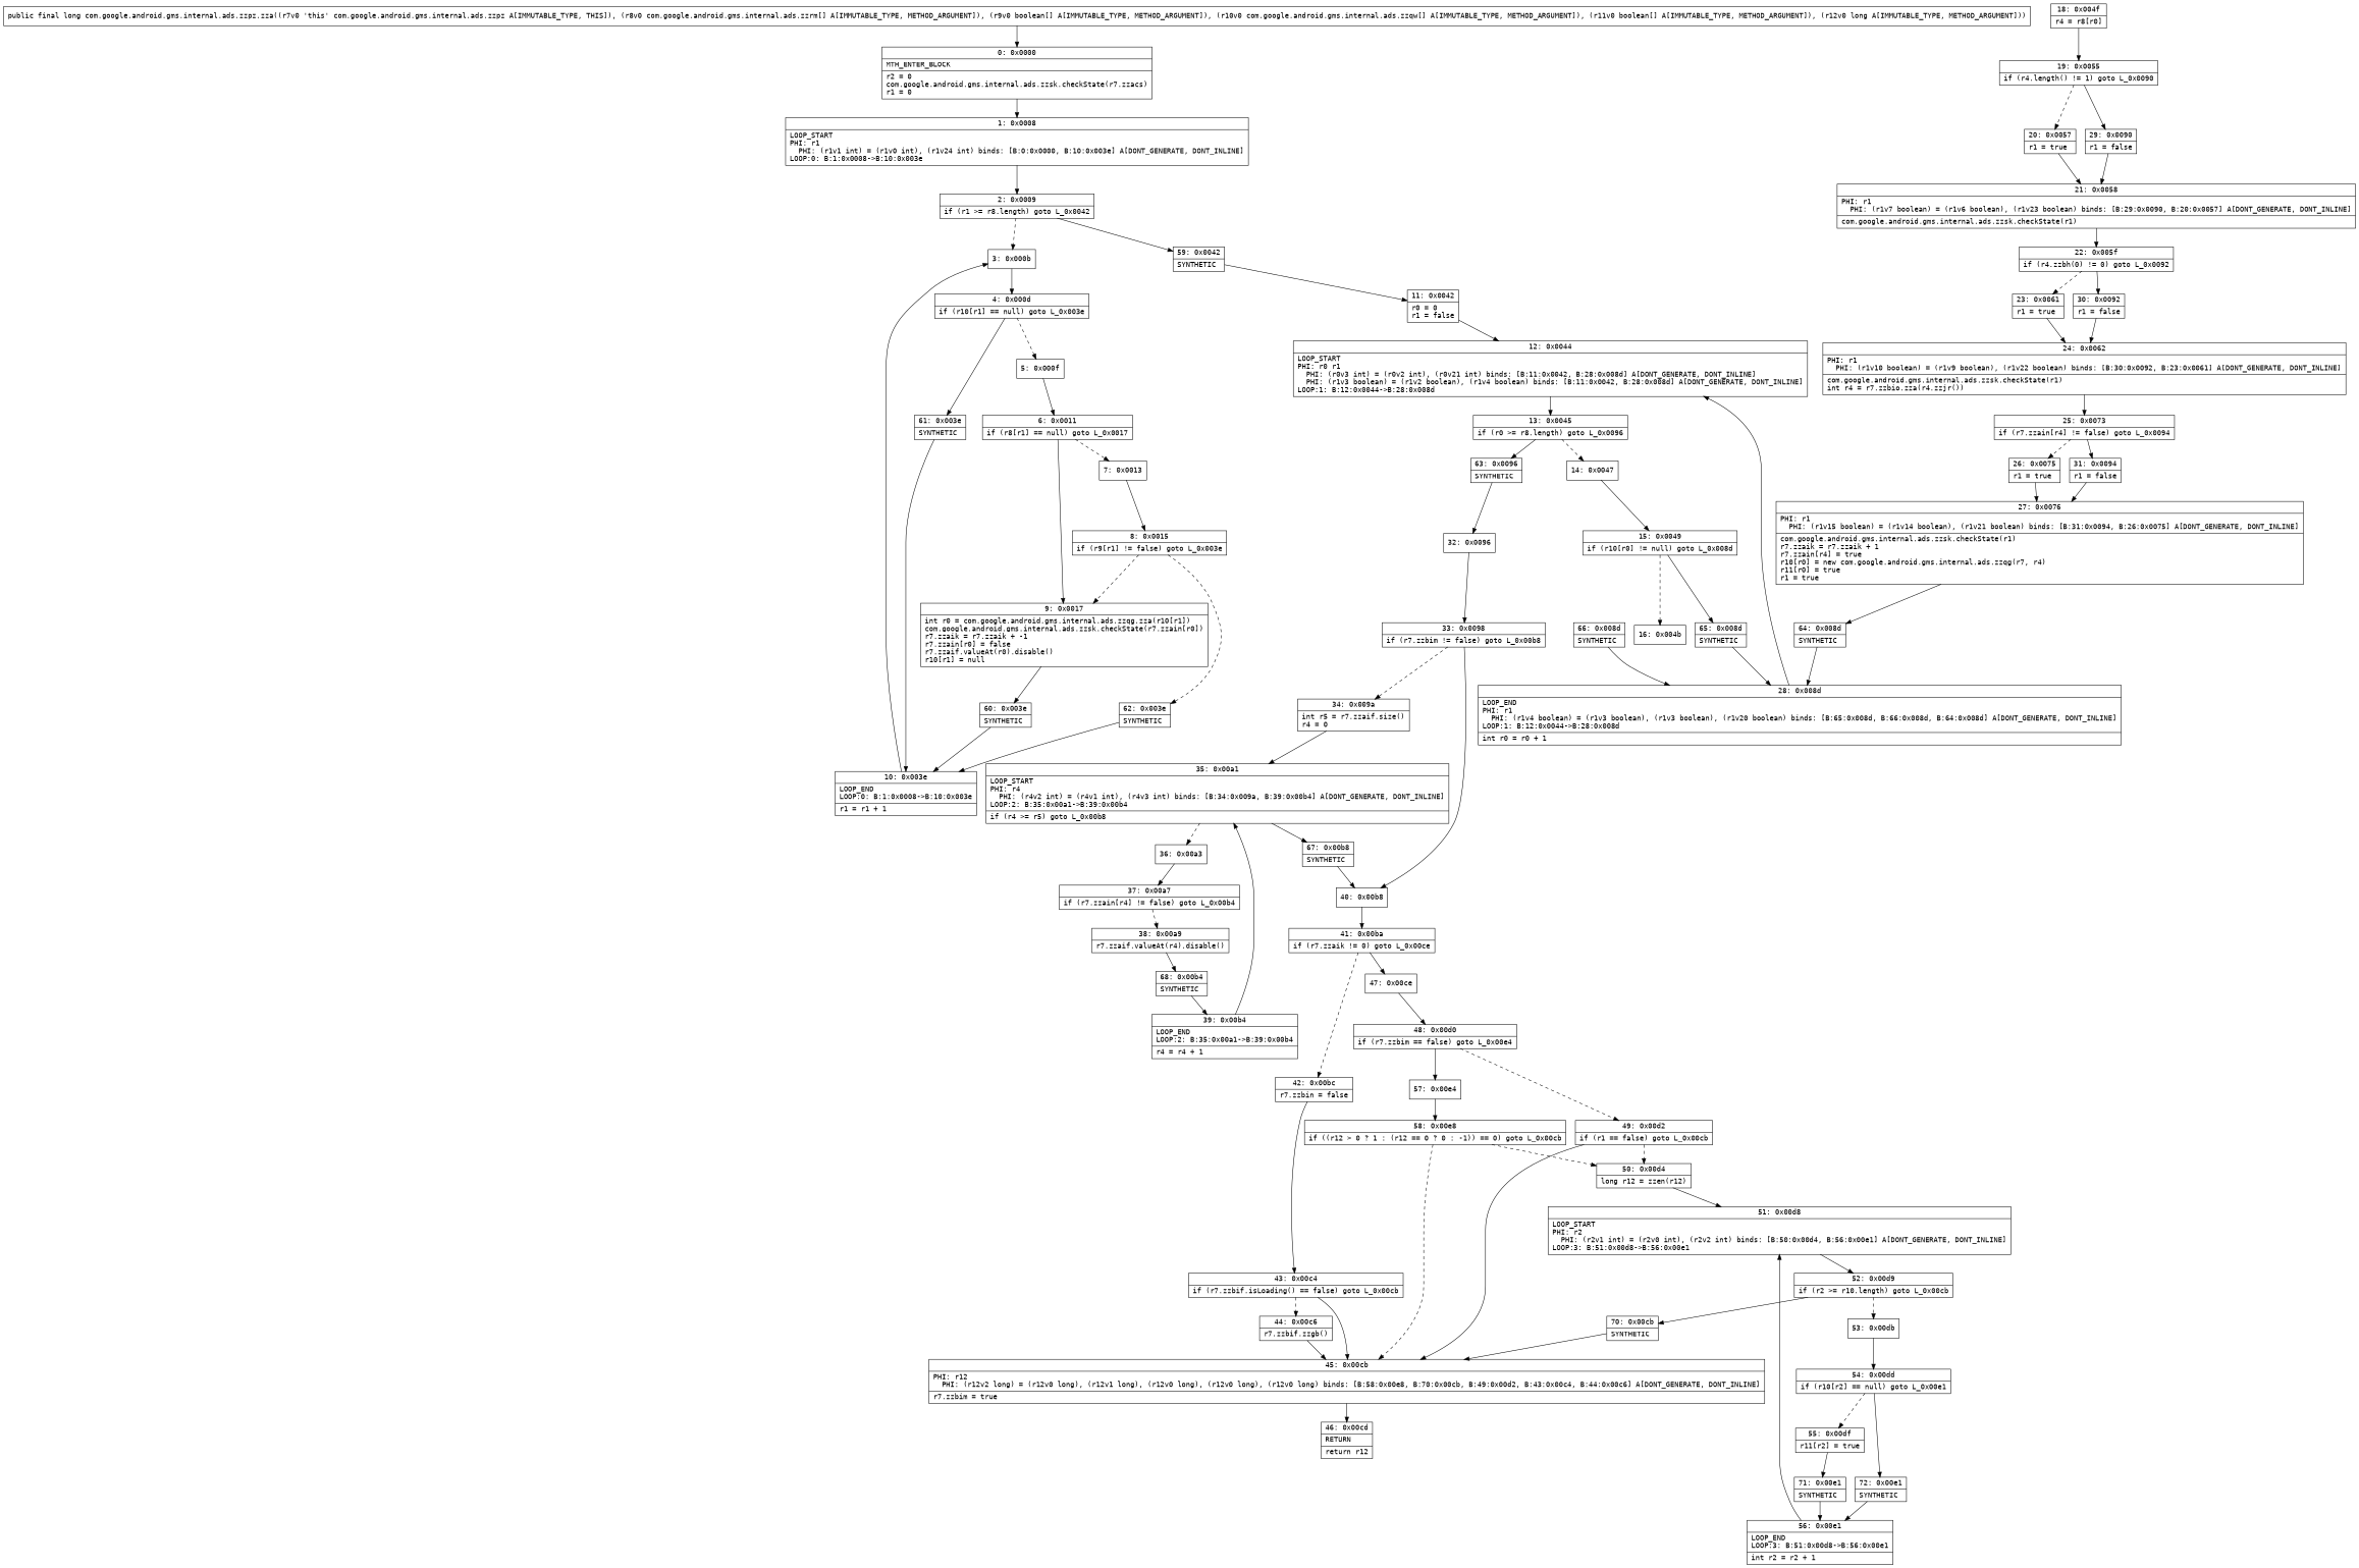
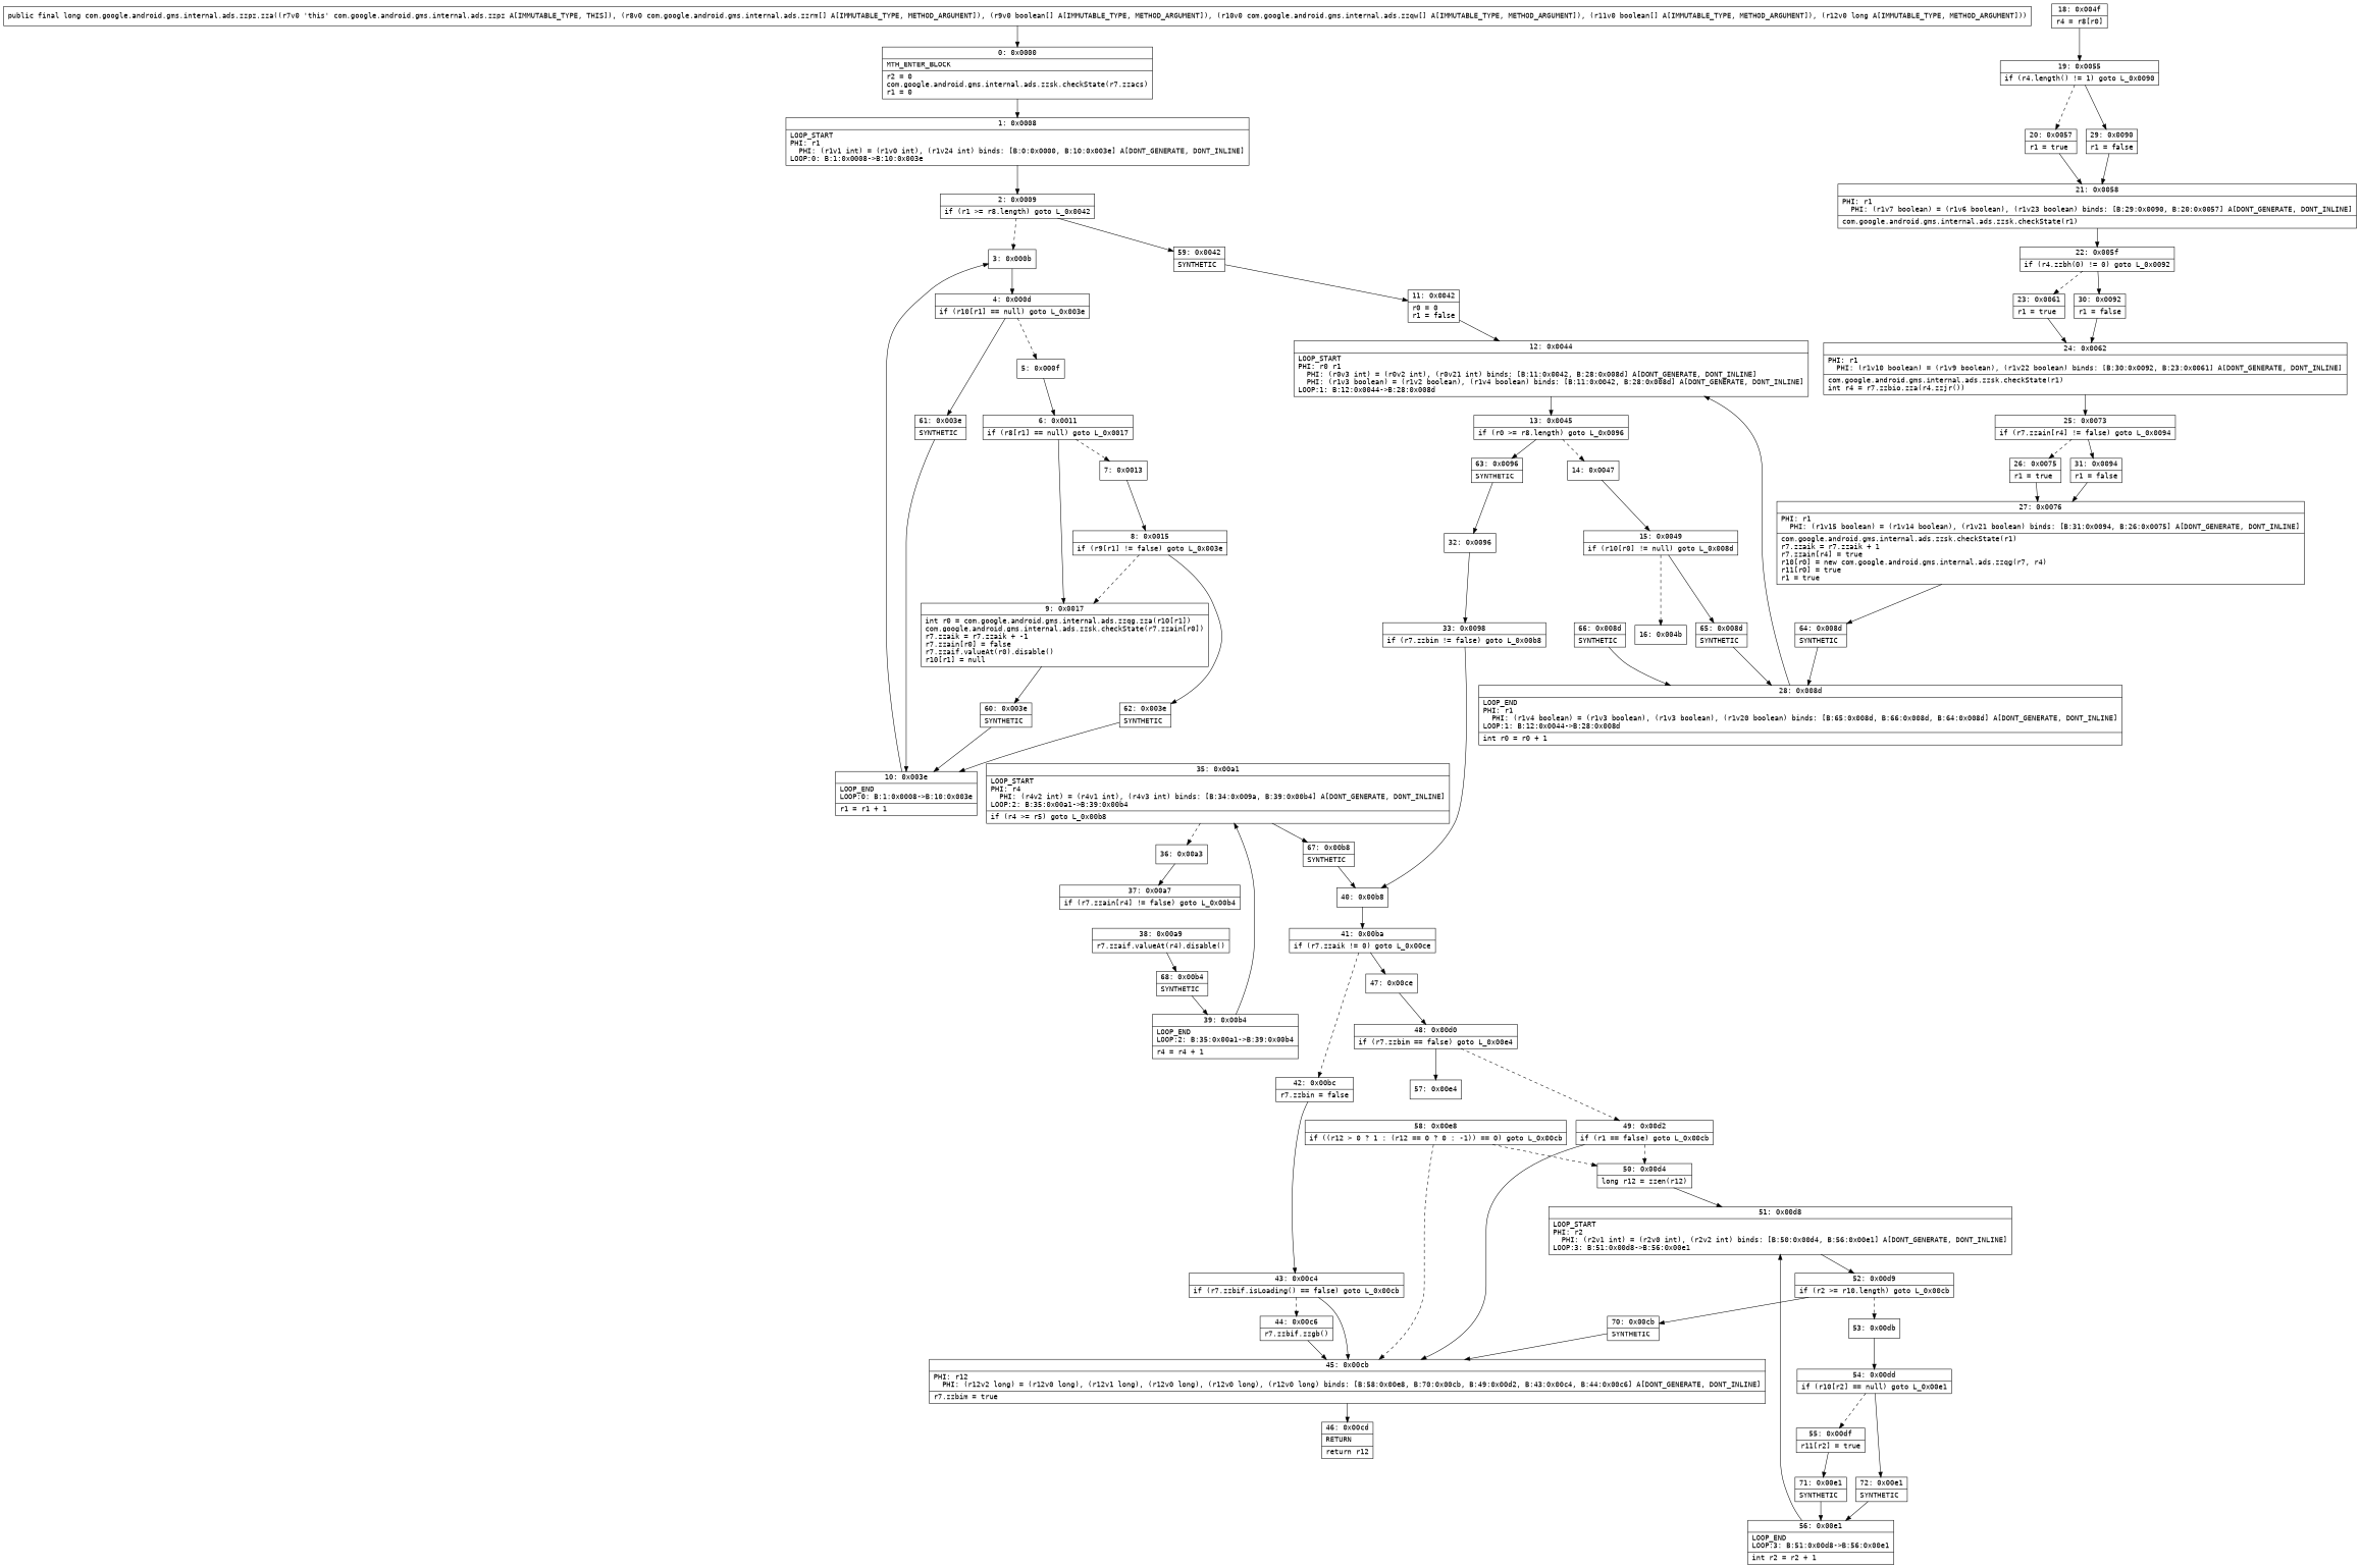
  digraph {
    fontname="DejaVu Sans Mono"
    node [fontname="DejaVu Sans Mono" shape=record]
    edge [fontname="DejaVu Sans Mono"]
    n1 [label="{0\:\ 0x0000|MTH_ENTER_BLOCK\l|r2 = 0\lcom.google.android.gms.internal.ads.zzsk.checkState(r7.zzacs)\lr1 = 0\l}"]
    n2 [label="{1\:\ 0x0008|LOOP_START\lPHI: r1 \l  PHI: (r1v1 int) = (r1v0 int), (r1v24 int) binds: [B:0:0x0000, B:10:0x003e] A[DONT_GENERATE, DONT_INLINE]\lLOOP:0: B:1:0x0008\-\>B:10:0x003e\l}"]
    n3 [label="{2\:\ 0x0009|if (r1 \>= r8.length) goto L_0x0042\l}"]
    n4 [label="{3\:\ 0x000b}"]
    n5 [label="{59\:\ 0x0042|SYNTHETIC\l}"]
    n6 [label="{4\:\ 0x000d|if (r10[r1] == null) goto L_0x003e\l}"]
    n7 [label="{11\:\ 0x0042|r0 = 0\lr1 = false\l}"]
    n8 [label="{5\:\ 0x000f}"]
    n9 [label="{61\:\ 0x003e|SYNTHETIC\l}"]
    n10 [label="{6\:\ 0x0011|if (r8[r1] == null) goto L_0x0017\l}"]
    n11 [label="{10\:\ 0x003e|LOOP_END\lLOOP:0: B:1:0x0008\-\>B:10:0x003e\l|r1 = r1 + 1\l}"]
    n12 [label="{7\:\ 0x0013}"]
    n13 [label="{9\:\ 0x0017|int r0 = com.google.android.gms.internal.ads.zzqg.zza(r10[r1])\lcom.google.android.gms.internal.ads.zzsk.checkState(r7.zzain[r0])\lr7.zzaik = r7.zzaik + \-1\lr7.zzain[r0] = false\lr7.zzaif.valueAt(r0).disable()\lr10[r1] = null\l}"]
    n14 [label="{8\:\ 0x0015|if (r9[r1] != false) goto L_0x003e\l}"]
    n15 [label="{60\:\ 0x003e|SYNTHETIC\l}"]
    n16 [label="{62\:\ 0x003e|SYNTHETIC\l}"]
    n17 [label="{12\:\ 0x0044|LOOP_START\lPHI: r0 r1 \l  PHI: (r0v3 int) = (r0v2 int), (r0v21 int) binds: [B:11:0x0042, B:28:0x008d] A[DONT_GENERATE, DONT_INLINE]\l  PHI: (r1v3 boolean) = (r1v2 boolean), (r1v4 boolean) binds: [B:11:0x0042, B:28:0x008d] A[DONT_GENERATE, DONT_INLINE]\lLOOP:1: B:12:0x0044\-\>B:28:0x008d\l}"]
    n18 [label="{13\:\ 0x0045|if (r0 \>= r8.length) goto L_0x0096\l}"]
    n19 [label="{14\:\ 0x0047}"]
    n20 [label="{63\:\ 0x0096|SYNTHETIC\l}"]
    n21 [label="{15\:\ 0x0049|if (r10[r0] != null) goto L_0x008d\l}"]
    n22 [label="{32\:\ 0x0096}"]
    n23 [label="{16\:\ 0x004b}"]
    n24 [label="{65\:\ 0x008d|SYNTHETIC\l}"]
    n25 [label="{28\:\ 0x008d|LOOP_END\lPHI: r1 \l  PHI: (r1v4 boolean) = (r1v3 boolean), (r1v3 boolean), (r1v20 boolean) binds: [B:65:0x008d, B:66:0x008d, B:64:0x008d] A[DONT_GENERATE, DONT_INLINE]\lLOOP:1: B:12:0x0044\-\>B:28:0x008d\l|int r0 = r0 + 1\l}"]
    n26 [label="{18\:\ 0x004f|r4 = r8[r0]\l}"]
    n27 [label="{19\:\ 0x0055|if (r4.length() != 1) goto L_0x0090\l}"]
    n28 [label="{66\:\ 0x008d|SYNTHETIC\l}"]
    n29 [label="{20\:\ 0x0057|r1 = true\l}"]
    n30 [label="{29\:\ 0x0090|r1 = false\l}"]
    n31 [label="{21\:\ 0x0058|PHI: r1 \l  PHI: (r1v7 boolean) = (r1v6 boolean), (r1v23 boolean) binds: [B:29:0x0090, B:20:0x0057] A[DONT_GENERATE, DONT_INLINE]\l|com.google.android.gms.internal.ads.zzsk.checkState(r1)\l}"]
    n32 [label="{22\:\ 0x005f|if (r4.zzbh(0) != 0) goto L_0x0092\l}"]
    n33 [label="{23\:\ 0x0061|r1 = true\l}"]
    n34 [label="{30\:\ 0x0092|r1 = false\l}"]
    n35 [label="{24\:\ 0x0062|PHI: r1 \l  PHI: (r1v10 boolean) = (r1v9 boolean), (r1v22 boolean) binds: [B:30:0x0092, B:23:0x0061] A[DONT_GENERATE, DONT_INLINE]\l|com.google.android.gms.internal.ads.zzsk.checkState(r1)\lint r4 = r7.zzbio.zza(r4.zzjr())\l}"]
    n36 [label="{25\:\ 0x0073|if (r7.zzain[r4] != false) goto L_0x0094\l}"]
    n37 [label="{26\:\ 0x0075|r1 = true\l}"]
    n38 [label="{31\:\ 0x0094|r1 = false\l}"]
    n39 [label="{27\:\ 0x0076|PHI: r1 \l  PHI: (r1v15 boolean) = (r1v14 boolean), (r1v21 boolean) binds: [B:31:0x0094, B:26:0x0075] A[DONT_GENERATE, DONT_INLINE]\l|com.google.android.gms.internal.ads.zzsk.checkState(r1)\lr7.zzaik = r7.zzaik + 1\lr7.zzain[r4] = true\lr10[r0] = new com.google.android.gms.internal.ads.zzqg(r7, r4)\lr11[r0] = true\lr1 = true\l}"]
    n40 [label="{64\:\ 0x008d|SYNTHETIC\l}"]
    n41 [label="{33\:\ 0x0098|if (r7.zzbim != false) goto L_0x00b8\l}"]
-   n42 [label="{34\:\ 0x009a|int r5 = r7.zzaif.size()\lr4 = 0\l}"]
    n43 [label="{40\:\ 0x00b8}"]
    n44 [label="{35\:\ 0x00a1|LOOP_START\lPHI: r4 \l  PHI: (r4v2 int) = (r4v1 int), (r4v3 int) binds: [B:34:0x009a, B:39:0x00b4] A[DONT_GENERATE, DONT_INLINE]\lLOOP:2: B:35:0x00a1\-\>B:39:0x00b4\l|if (r4 \>= r5) goto L_0x00b8\l}"]
    n45 [label="{41\:\ 0x00ba|if (r7.zzaik != 0) goto L_0x00ce\l}"]
    n46 [label="{36\:\ 0x00a3}"]
    n47 [label="{67\:\ 0x00b8|SYNTHETIC\l}"]
    n48 [label="{37\:\ 0x00a7|if (r7.zzain[r4] != false) goto L_0x00b4\l}"]
    n49 [label="{38\:\ 0x00a9|r7.zzaif.valueAt(r4).disable()\l}"]
    n50 [label="{68\:\ 0x00b4|SYNTHETIC\l}"]
    n51 [label="{39\:\ 0x00b4|LOOP_END\lLOOP:2: B:35:0x00a1\-\>B:39:0x00b4\l|r4 = r4 + 1\l}"]
    n52 [label="{42\:\ 0x00bc|r7.zzbin = false\l}"]
    n53 [label="{47\:\ 0x00ce}"]
    n54 [label="{43\:\ 0x00c4|if (r7.zzbif.isLoading() == false) goto L_0x00cb\l}"]
    n55 [label="{48\:\ 0x00d0|if (r7.zzbim == false) goto L_0x00e4\l}"]
    n56 [label="{44\:\ 0x00c6|r7.zzbif.zzgb()\l}"]
    n57 [label="{45\:\ 0x00cb|PHI: r12 \l  PHI: (r12v2 long) = (r12v0 long), (r12v1 long), (r12v0 long), (r12v0 long), (r12v0 long) binds: [B:58:0x00e8, B:70:0x00cb, B:49:0x00d2, B:43:0x00c4, B:44:0x00c6] A[DONT_GENERATE, DONT_INLINE]\l|r7.zzbim = true\l}"]
    n58 [label="{46\:\ 0x00cd|RETURN\l|return r12\l}"]
    n59 [label="{49\:\ 0x00d2|if (r1 == false) goto L_0x00cb\l}"]
    n60 [label="{57\:\ 0x00e4}"]
    n61 [label="{50\:\ 0x00d4|long r12 = zzen(r12)\l}"]
    n62 [label="{58\:\ 0x00e8|if ((r12 \> 0 ? 1 : (r12 == 0 ? 0 : \-1)) == 0) goto L_0x00cb\l}"]
    n63 [label="{51\:\ 0x00d8|LOOP_START\lPHI: r2 \l  PHI: (r2v1 int) = (r2v0 int), (r2v2 int) binds: [B:50:0x00d4, B:56:0x00e1] A[DONT_GENERATE, DONT_INLINE]\lLOOP:3: B:51:0x00d8\-\>B:56:0x00e1\l}"]
    n64 [label="{52\:\ 0x00d9|if (r2 \>= r10.length) goto L_0x00cb\l}"]
    n65 [label="{53\:\ 0x00db}"]
    n66 [label="{70\:\ 0x00cb|SYNTHETIC\l}"]
    n67 [label="{54\:\ 0x00dd|if (r10[r2] == null) goto L_0x00e1\l}"]
    n68 [label="{55\:\ 0x00df|r11[r2] = true\l}"]
    n69 [label="{72\:\ 0x00e1|SYNTHETIC\l}"]
    n70 [label="{71\:\ 0x00e1|SYNTHETIC\l}"]
    n71 [label="{56\:\ 0x00e1|LOOP_END\lLOOP:3: B:51:0x00d8\-\>B:56:0x00e1\l|int r2 = r2 + 1\l}"]
    n72 [label="{public final long com.google.android.gms.internal.ads.zzpz.zza((r7v0 'this' com.google.android.gms.internal.ads.zzpz A[IMMUTABLE_TYPE, THIS]), (r8v0 com.google.android.gms.internal.ads.zzrm[] A[IMMUTABLE_TYPE, METHOD_ARGUMENT]), (r9v0 boolean[] A[IMMUTABLE_TYPE, METHOD_ARGUMENT]), (r10v0 com.google.android.gms.internal.ads.zzqw[] A[IMMUTABLE_TYPE, METHOD_ARGUMENT]), (r11v0 boolean[] A[IMMUTABLE_TYPE, METHOD_ARGUMENT]), (r12v0 long A[IMMUTABLE_TYPE, METHOD_ARGUMENT])) }"]
    n1 -> n2
    n2 -> n3
    n3 -> n4 [style=dashed]
    n3 -> n5
    n4 -> n6
    n5 -> n7
    n6 -> n8 [style=dashed]
    n6 -> n9
    n7 -> n17
    n8 -> n10
    n9 -> n11
    n10 -> n12 [style=dashed]
    n10 -> n13
    n11 -> n4
    n12 -> n14
    n13 -> n15
    n14 -> n13 [style=dashed]
-   n14 -> n16 [style=dashed]
+   n14 -> n16
    n15 -> n11
    n16 -> n11
    n17 -> n18
    n18 -> n19 [style=dashed]
    n18 -> n20
    n19 -> n21
    n20 -> n22
    n21 -> n23 [style=dashed]
    n21 -> n24
    n22 -> n41
    n24 -> n25
    n25 -> n17
    n26 -> n27
    n27 -> n29 [style=dashed]
    n27 -> n30
    n28 -> n25
    n29 -> n31
    n30 -> n31
    n31 -> n32
    n32 -> n33 [style=dashed]
    n32 -> n34
    n33 -> n35
    n34 -> n35
    n35 -> n36
    n36 -> n37 [style=dashed]
    n36 -> n38
    n37 -> n39
    n38 -> n39
    n39 -> n40
    n40 -> n25
-   n41 -> n42 [style=dashed]
    n41 -> n43
-   n42 -> n44
    n43 -> n45
    n44 -> n46 [style=dashed]
    n44 -> n47
    n45 -> n52 [style=dashed]
    n45 -> n53
    n46 -> n48
    n47 -> n43
-   n48 -> n49 [style=dashed]
    n49 -> n50
    n50 -> n51
    n51 -> n44
    n52 -> n54
    n53 -> n55
    n54 -> n56 [style=dashed]
    n54 -> n57
    n55 -> n59 [style=dashed]
    n55 -> n60
    n56 -> n57
    n57 -> n58
    n59 -> n57
    n59 -> n61 [style=dashed]
-   n60 -> n62
    n61 -> n63
    n62 -> n57 [style=dashed]
    n62 -> n61 [style=dashed]
    n63 -> n64
    n64 -> n65 [style=dashed]
    n64 -> n66
    n65 -> n67
    n66 -> n57
    n67 -> n68 [style=dashed]
    n67 -> n69
    n68 -> n70
    n69 -> n71
    n70 -> n71
    n71 -> n63
    n72 -> n1
  }
